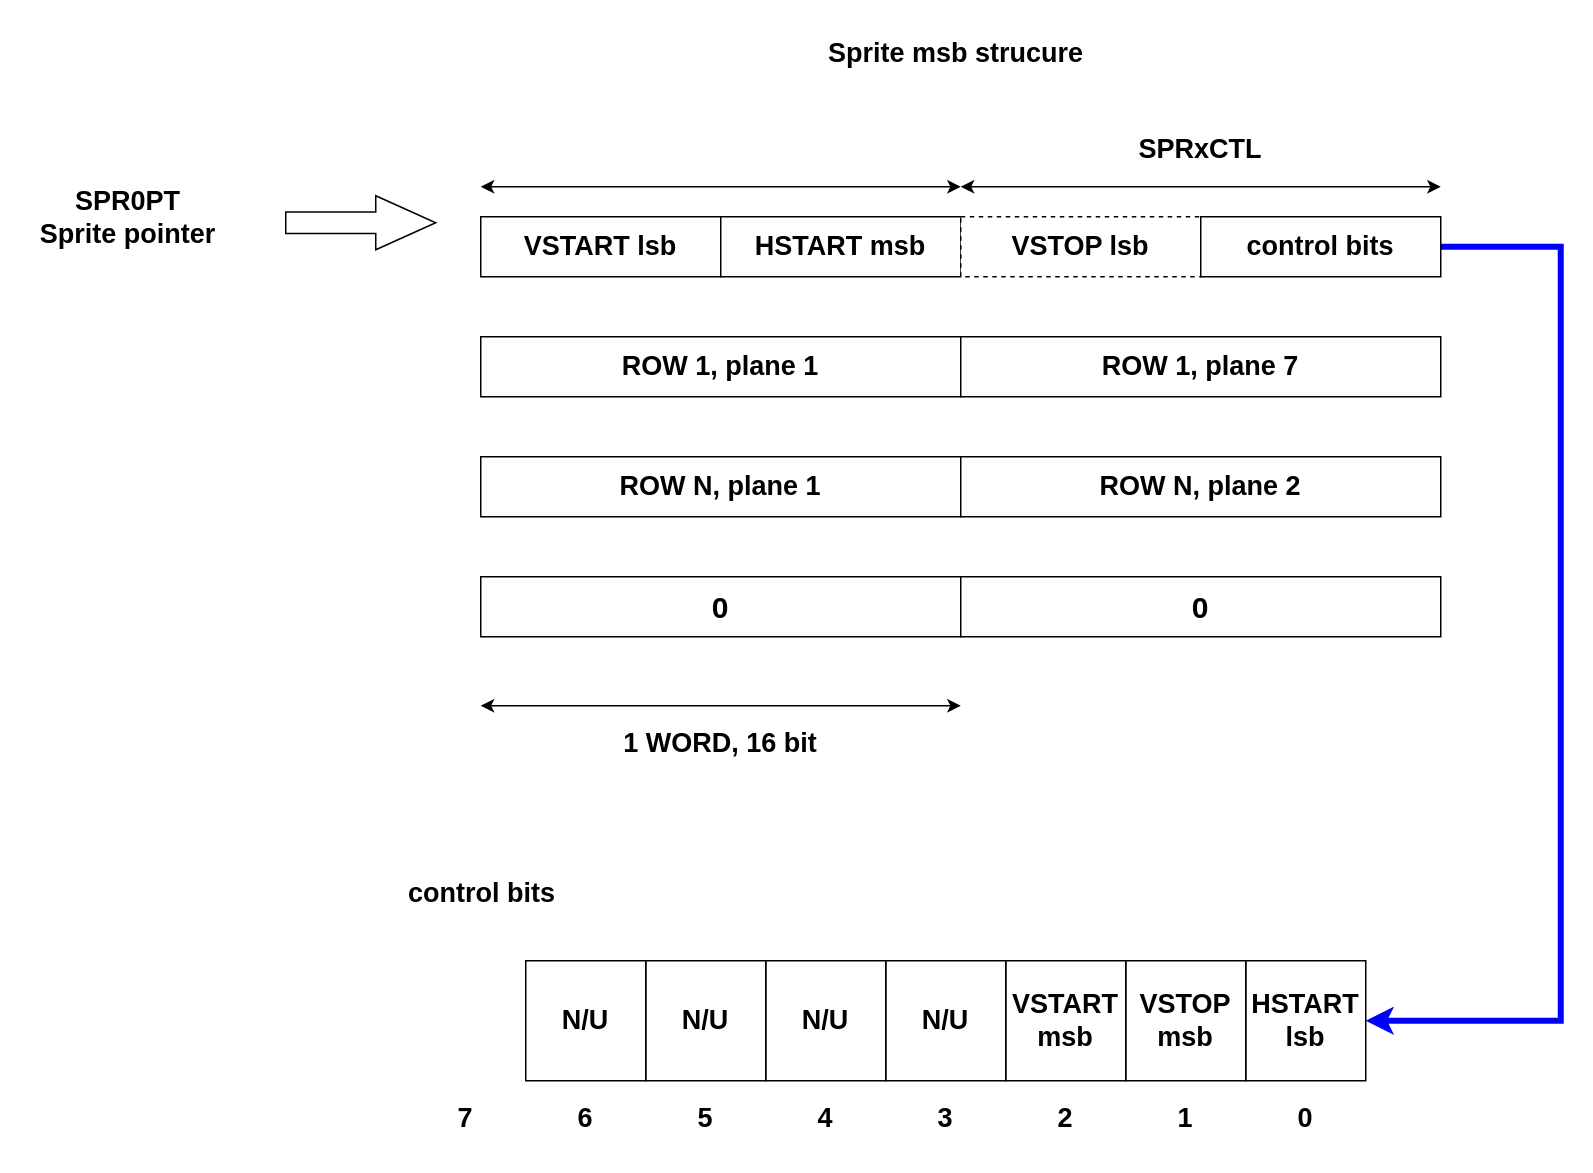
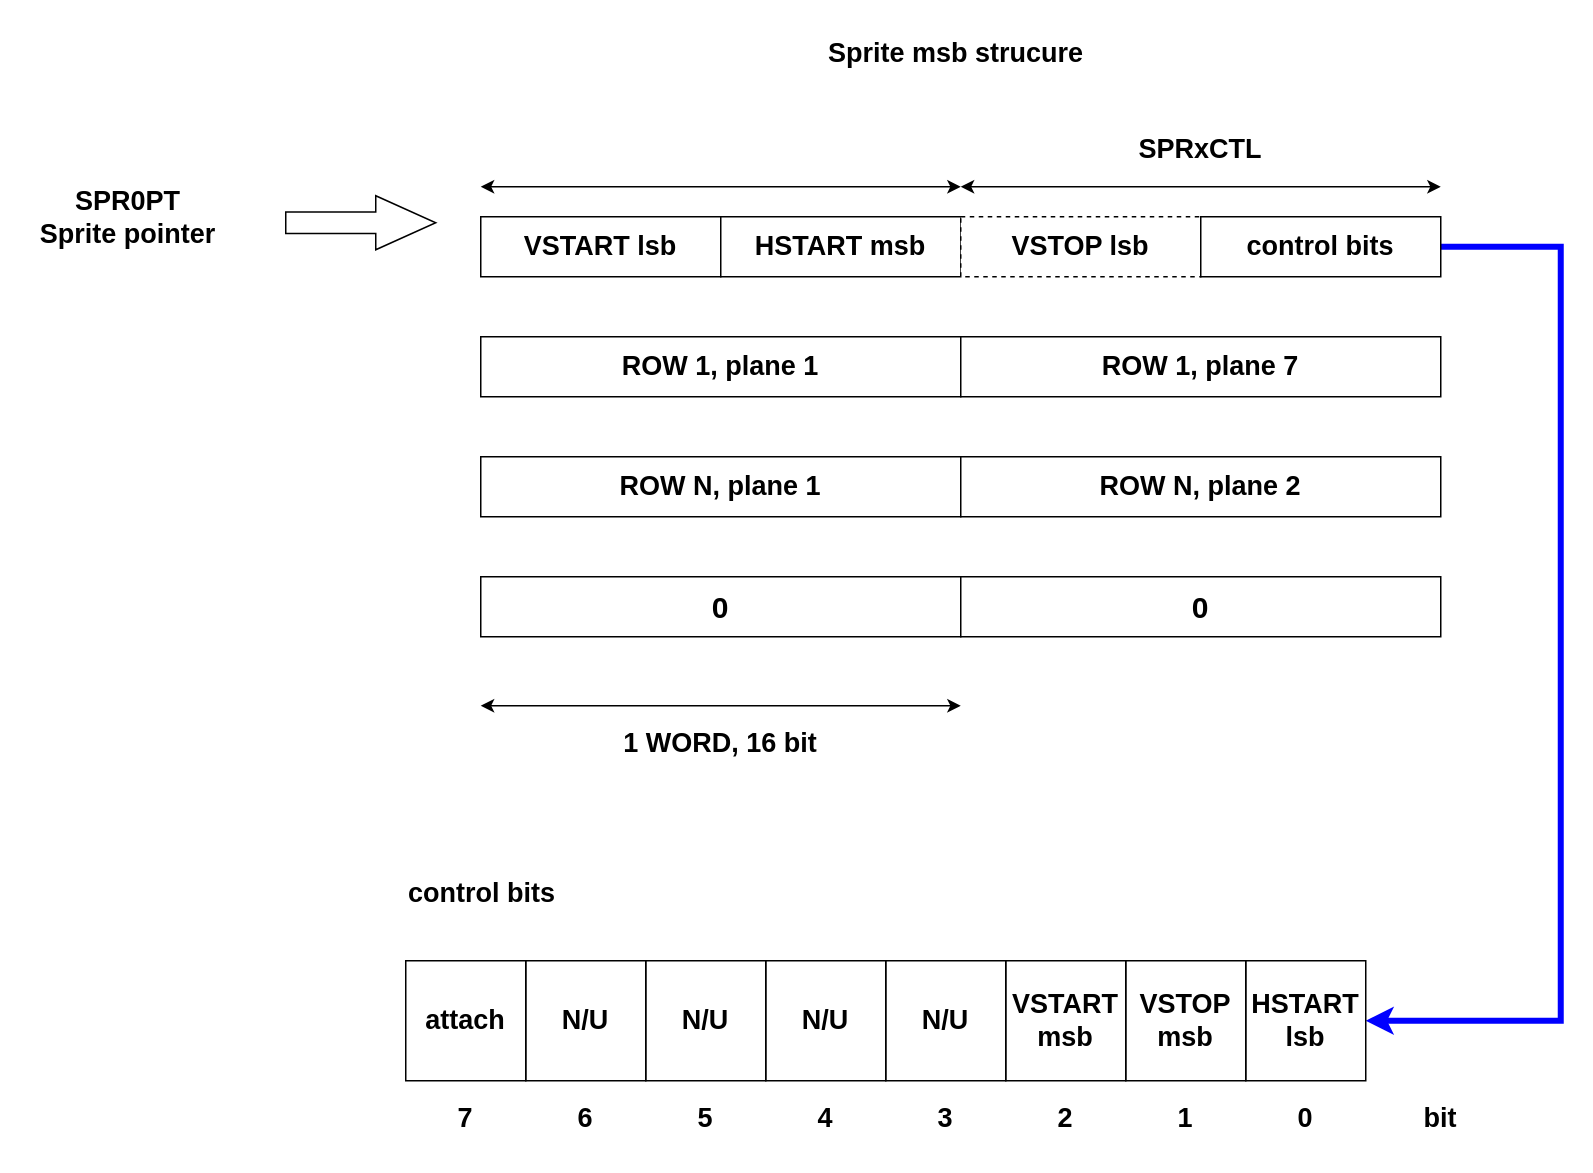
  <mxCell id="0" />
  <mxCell id="1" parent="0" />
  <mxCell id="2" value="VSTART lsb" style="rounded=0;whiteSpace=wrap;html=1;fontStyle=1;fontSize=18;" vertex="1" parent="1"><mxGeometry x="320" y="144" width="160" height="40" as="geometry" /></mxCell>
  <mxCell id="3" value="HSTART msb" style="rounded=0;whiteSpace=wrap;html=1;fontStyle=1;fontSize=18;" vertex="1" parent="1"><mxGeometry x="480" y="144" width="160" height="40" as="geometry" /></mxCell>
  <mxCell id="4" value="VSTOP lsb" style="rounded=0;whiteSpace=wrap;html=1;fontStyle=1;fontSize=18;dashed=1;" vertex="1" parent="1"><mxGeometry x="640" y="144" width="160" height="40" as="geometry" /></mxCell>
  <mxCell id="5" style="edgeStyle=orthogonalEdgeStyle;rounded=0;orthogonalLoop=1;jettySize=auto;html=1;entryX=1;entryY=0.5;entryDx=0;entryDy=0;exitX=1;exitY=0.5;exitDx=0;exitDy=0;strokeWidth=4;strokeColor=#0000FF;" edge="1" parent="1" source="6" target="21"><mxGeometry relative="1" as="geometry"><Array as="points"><mxPoint x="1040" y="164" /><mxPoint x="1040" y="680" /></Array></mxGeometry></mxCell>
  <mxCell id="6" value="control bits" style="rounded=0;whiteSpace=wrap;html=1;fontStyle=1;fontSize=18;" vertex="1" parent="1"><mxGeometry x="800" y="144" width="160" height="40" as="geometry" /></mxCell>
  <mxCell id="7" value="ROW 1, plane 1" style="rounded=0;whiteSpace=wrap;html=1;fontStyle=1;fontSize=18;" vertex="1" parent="1"><mxGeometry x="320" y="224" width="320" height="40" as="geometry" /></mxCell>
  <mxCell id="8" value="ROW 1, plane 7" style="rounded=0;whiteSpace=wrap;html=1;fontStyle=1;fontSize=18;" vertex="1" parent="1"><mxGeometry x="640" y="224" width="320" height="40" as="geometry" /></mxCell>
  <mxCell id="9" value="ROW N, plane 1" style="rounded=0;whiteSpace=wrap;html=1;fontStyle=1;fontSize=18;" vertex="1" parent="1"><mxGeometry x="320" y="304" width="320" height="40" as="geometry" /></mxCell>
  <mxCell id="10" value="ROW N, plane 2" style="rounded=0;whiteSpace=wrap;html=1;fontStyle=1;fontSize=18;" vertex="1" parent="1"><mxGeometry x="640" y="304" width="320" height="40" as="geometry" /></mxCell>
  <mxCell id="11" value="0" style="rounded=0;whiteSpace=wrap;html=1;fontStyle=1;fontSize=20;" vertex="1" parent="1"><mxGeometry x="320" y="384" width="320" height="40" as="geometry" /></mxCell>
  <mxCell id="12" value="0" style="rounded=0;whiteSpace=wrap;html=1;fontStyle=1;fontSize=20;" vertex="1" parent="1"><mxGeometry x="640" y="384" width="320" height="40" as="geometry" /></mxCell>
  <mxCell id="13" value="" style="endArrow=classic;startArrow=classic;html=1;rounded=0;" edge="1" parent="1"><mxGeometry width="50" height="50" relative="1" as="geometry"><mxPoint x="320" y="124" as="sourcePoint" /><mxPoint x="640" y="124" as="targetPoint" /></mxGeometry></mxCell>
  <mxCell id="14" value="" style="endArrow=classic;startArrow=classic;html=1;rounded=0;" edge="1" parent="1"><mxGeometry width="50" height="50" relative="1" as="geometry"><mxPoint x="640" y="124" as="sourcePoint" /><mxPoint x="960" y="124" as="targetPoint" /></mxGeometry></mxCell>
  <mxCell id="15" value="&lt;b style=&quot;font-size: 18px;&quot;&gt;SPRxCTL&lt;/b&gt;" style="text;html=1;align=center;verticalAlign=middle;whiteSpace=wrap;rounded=0;fontSize=18;" vertex="1" parent="1"><mxGeometry x="770" y="84" width="60" height="30" as="geometry" /></mxCell>
  <mxCell id="16" value="&lt;b&gt;&lt;font style=&quot;font-size: 18px;&quot;&gt;Sprite msb strucure&lt;/font&gt;&lt;/b&gt;" style="text;html=1;align=left;verticalAlign=middle;whiteSpace=wrap;rounded=0;" vertex="1" parent="1"><mxGeometry x="550" y="20" width="200" height="30" as="geometry" /></mxCell>
  <mxCell id="17" value="" style="html=1;shadow=0;dashed=0;align=center;verticalAlign=middle;shape=mxgraph.arrows2.arrow;dy=0.6;dx=40;notch=0;" vertex="1" parent="1"><mxGeometry x="190" y="130" width="100" height="36" as="geometry" /></mxCell>
  <mxCell id="18" value="&lt;b style=&quot;font-size: 18px;&quot;&gt;&lt;font style=&quot;font-size: 18px;&quot;&gt;SPR0PT&lt;/font&gt;&lt;/b&gt;&lt;div style=&quot;font-size: 18px;&quot;&gt;&lt;b&gt;&lt;font style=&quot;font-size: 18px;&quot;&gt;Sprite pointer&lt;/font&gt;&lt;/b&gt;&lt;/div&gt;" style="text;html=1;align=center;verticalAlign=middle;whiteSpace=wrap;rounded=0;" vertex="1" parent="1"><mxGeometry x="20" y="130" width="130" height="30" as="geometry" /></mxCell>
  <mxCell id="19" value="" style="endArrow=classic;startArrow=classic;html=1;rounded=0;" edge="1" parent="1"><mxGeometry width="50" height="50" relative="1" as="geometry"><mxPoint x="320" y="470" as="sourcePoint" /><mxPoint x="640" y="470" as="targetPoint" /></mxGeometry></mxCell>
  <mxCell id="20" value="&lt;b&gt;&lt;font style=&quot;font-size: 18px;&quot;&gt;1 WORD, 16 bit&lt;/font&gt;&lt;/b&gt;" style="text;html=1;align=center;verticalAlign=middle;whiteSpace=wrap;rounded=0;" vertex="1" parent="1"><mxGeometry x="400" y="480" width="160" height="30" as="geometry" /></mxCell>
  <mxCell id="21" value="&lt;b style=&quot;font-size: 18px;&quot;&gt;&lt;font style=&quot;font-size: 18px;&quot;&gt;HSTART&lt;/font&gt;&lt;/b&gt;&lt;div style=&quot;font-size: 18px;&quot;&gt;&lt;b&gt;&lt;font style=&quot;font-size: 18px;&quot;&gt;lsb&lt;/font&gt;&lt;/b&gt;&lt;/div&gt;" style="rounded=0;whiteSpace=wrap;html=1;" vertex="1" parent="1"><mxGeometry x="830" y="640" width="80" height="80" as="geometry" /></mxCell>
  <mxCell id="22" value="&lt;span style=&quot;font-size: 18px;&quot;&gt;&lt;b&gt;VSTOP&lt;/b&gt;&lt;/span&gt;&lt;div&gt;&lt;span style=&quot;font-size: 18px;&quot;&gt;&lt;b&gt;msb&lt;/b&gt;&lt;/span&gt;&lt;/div&gt;" style="rounded=0;whiteSpace=wrap;html=1;" vertex="1" parent="1"><mxGeometry x="750" y="640" width="80" height="80" as="geometry" /></mxCell>
  <mxCell id="23" value="&lt;span style=&quot;font-size: 18px;&quot;&gt;&lt;b&gt;VSTART&lt;/b&gt;&lt;/span&gt;&lt;div&gt;&lt;span style=&quot;font-size: 18px;&quot;&gt;&lt;b&gt;msb&lt;/b&gt;&lt;/span&gt;&lt;/div&gt;" style="rounded=0;whiteSpace=wrap;html=1;" vertex="1" parent="1"><mxGeometry x="670" y="640" width="80" height="80" as="geometry" /></mxCell>
  <mxCell id="24" value="&lt;span style=&quot;font-size: 18px;&quot;&gt;&lt;b&gt;N/U&lt;/b&gt;&lt;/span&gt;" style="rounded=0;whiteSpace=wrap;html=1;" vertex="1" parent="1"><mxGeometry x="590" y="640" width="80" height="80" as="geometry" /></mxCell>
  <mxCell id="25" value="&lt;span style=&quot;font-size: 18px;&quot;&gt;&lt;b&gt;N/U&lt;/b&gt;&lt;/span&gt;" style="rounded=0;whiteSpace=wrap;html=1;" vertex="1" parent="1"><mxGeometry x="510" y="640" width="80" height="80" as="geometry" /></mxCell>
  <mxCell id="26" value="&lt;span style=&quot;font-size: 18px;&quot;&gt;&lt;b&gt;N/U&lt;/b&gt;&lt;/span&gt;" style="rounded=0;whiteSpace=wrap;html=1;" vertex="1" parent="1"><mxGeometry x="430" y="640" width="80" height="80" as="geometry" /></mxCell>
  <mxCell id="27" value="&lt;span style=&quot;font-size: 18px;&quot;&gt;&lt;b&gt;N/U&lt;/b&gt;&lt;/span&gt;" style="rounded=0;whiteSpace=wrap;html=1;" vertex="1" parent="1"><mxGeometry x="350" y="640" width="80" height="80" as="geometry" /></mxCell>
+ <mxCell id="28" value="&lt;span style=&quot;font-size: 18px;&quot;&gt;&lt;b&gt;attach&lt;/b&gt;&lt;/span&gt;" style="rounded=0;whiteSpace=wrap;html=1;" vertex="1" parent="1"><mxGeometry x="270" y="640" width="80" height="80" as="geometry" /></mxCell>
  <mxCell id="29" value="0" style="text;html=1;align=center;verticalAlign=middle;whiteSpace=wrap;rounded=0;fontStyle=1;fontSize=18;" vertex="1" parent="1"><mxGeometry x="840" y="730" width="60" height="30" as="geometry" /></mxCell>
  <mxCell id="30" value="1" style="text;html=1;align=center;verticalAlign=middle;whiteSpace=wrap;rounded=0;fontStyle=1;fontSize=18;" vertex="1" parent="1"><mxGeometry x="760" y="730" width="60" height="30" as="geometry" /></mxCell>
  <mxCell id="31" value="2" style="text;html=1;align=center;verticalAlign=middle;whiteSpace=wrap;rounded=0;fontStyle=1;fontSize=18;" vertex="1" parent="1"><mxGeometry x="680" y="730" width="60" height="30" as="geometry" /></mxCell>
  <mxCell id="32" value="3" style="text;html=1;align=center;verticalAlign=middle;whiteSpace=wrap;rounded=0;fontStyle=1;fontSize=18;" vertex="1" parent="1"><mxGeometry x="600" y="730" width="60" height="30" as="geometry" /></mxCell>
  <mxCell id="33" value="4" style="text;html=1;align=center;verticalAlign=middle;whiteSpace=wrap;rounded=0;fontStyle=1;fontSize=18;" vertex="1" parent="1"><mxGeometry x="520" y="730" width="60" height="30" as="geometry" /></mxCell>
  <mxCell id="34" value="5" style="text;html=1;align=center;verticalAlign=middle;whiteSpace=wrap;rounded=0;fontStyle=1;fontSize=18;" vertex="1" parent="1"><mxGeometry x="440" y="730" width="60" height="30" as="geometry" /></mxCell>
  <mxCell id="35" value="6" style="text;html=1;align=center;verticalAlign=middle;whiteSpace=wrap;rounded=0;fontStyle=1;fontSize=18;" vertex="1" parent="1"><mxGeometry x="360" y="730" width="60" height="30" as="geometry" /></mxCell>
  <mxCell id="36" value="7" style="text;html=1;align=center;verticalAlign=middle;whiteSpace=wrap;rounded=0;fontStyle=1;fontSize=18;" vertex="1" parent="1"><mxGeometry x="280" y="730" width="60" height="30" as="geometry" /></mxCell>
+ <mxCell id="37" value="&lt;b&gt;&lt;font style=&quot;font-size: 18px;&quot;&gt;bit&lt;/font&gt;&lt;/b&gt;" style="text;html=1;align=center;verticalAlign=middle;whiteSpace=wrap;rounded=0;" vertex="1" parent="1"><mxGeometry x="930" y="730" width="60" height="30" as="geometry" /></mxCell>
  <mxCell id="38" value="&lt;b&gt;&lt;font style=&quot;font-size: 18px;&quot;&gt;control bits&lt;/font&gt;&lt;/b&gt;" style="text;html=1;align=left;verticalAlign=middle;whiteSpace=wrap;rounded=0;" vertex="1" parent="1"><mxGeometry x="270" y="580" width="110" height="30" as="geometry" /></mxCell>
